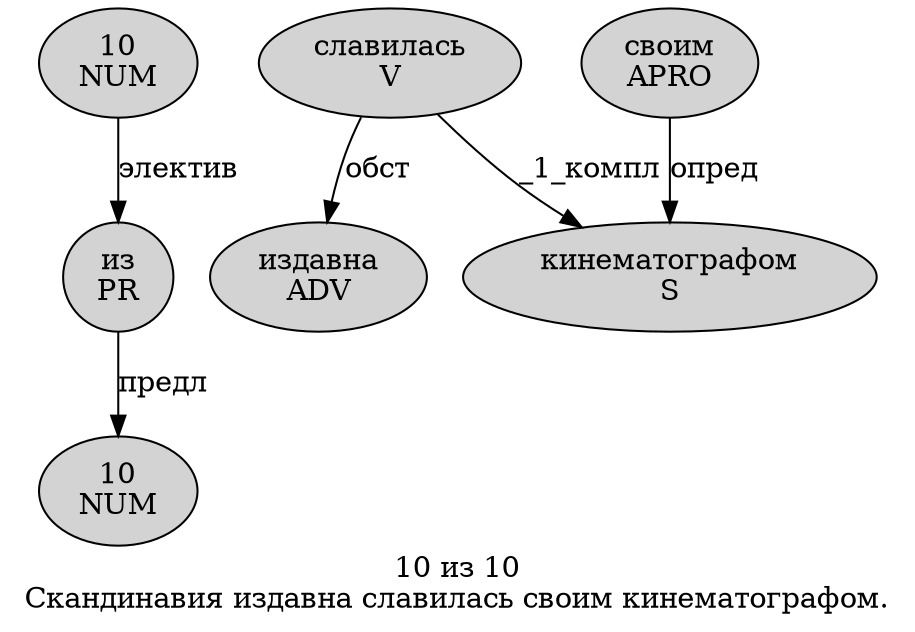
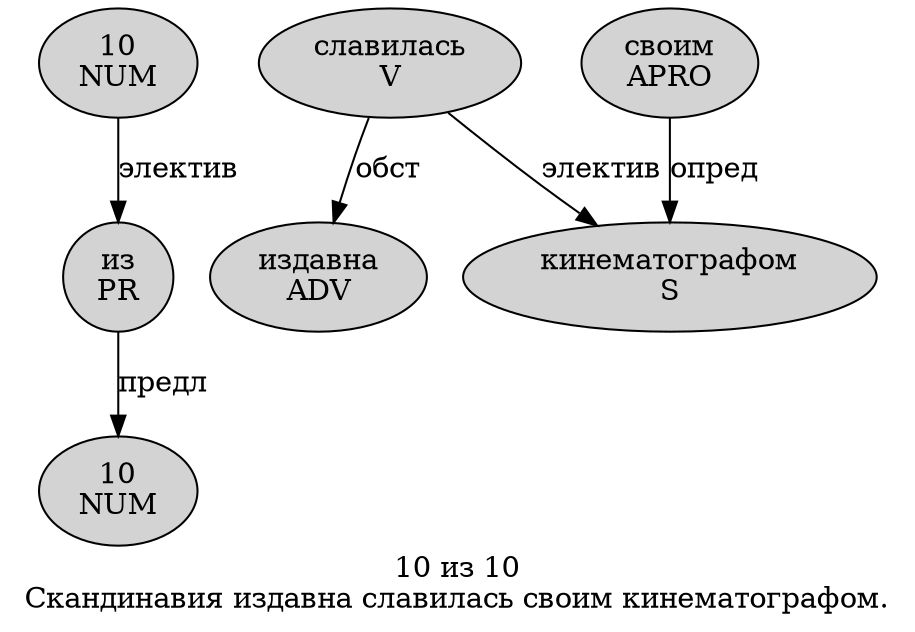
  digraph {
    label="10 из 10\nСкандинавия издавна славилась своим кинематографом."
    node [fillcolor=lightgray penwidth=1 shape=ellipse style=filled]
    n1 [label="10\nNUM"]
    n2 [label="из\nPR"]
    n3 [label="10\nNUM"]
    n4 [label="издавна\nADV"]
    n5 [label="славилась\nV"]
    n6 [label="кинематографом\nS"]
    n7 [label="своим\nAPRO"]
    n1 -> n2 [label="электив"]
    n2 -> n3 [label="предл"]
    n5 -> n4 [label="обст"]
-   n5 -> n6 [label="_1_компл"]
+   n5 -> n6 [label="электив"]
    n7 -> n6 [label="опред"]
  }
